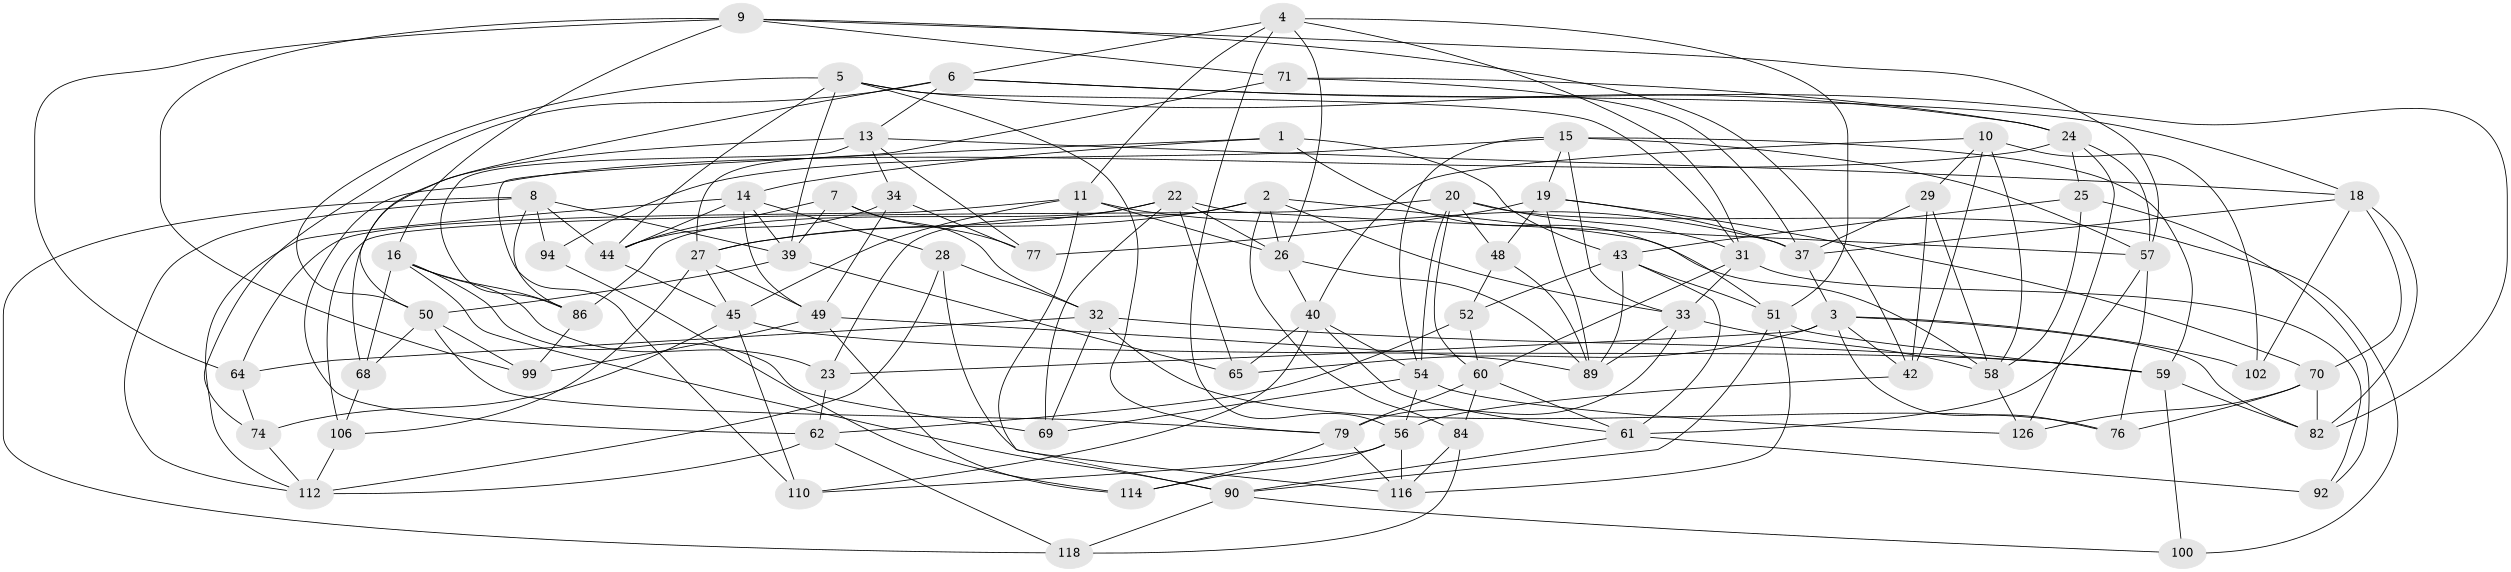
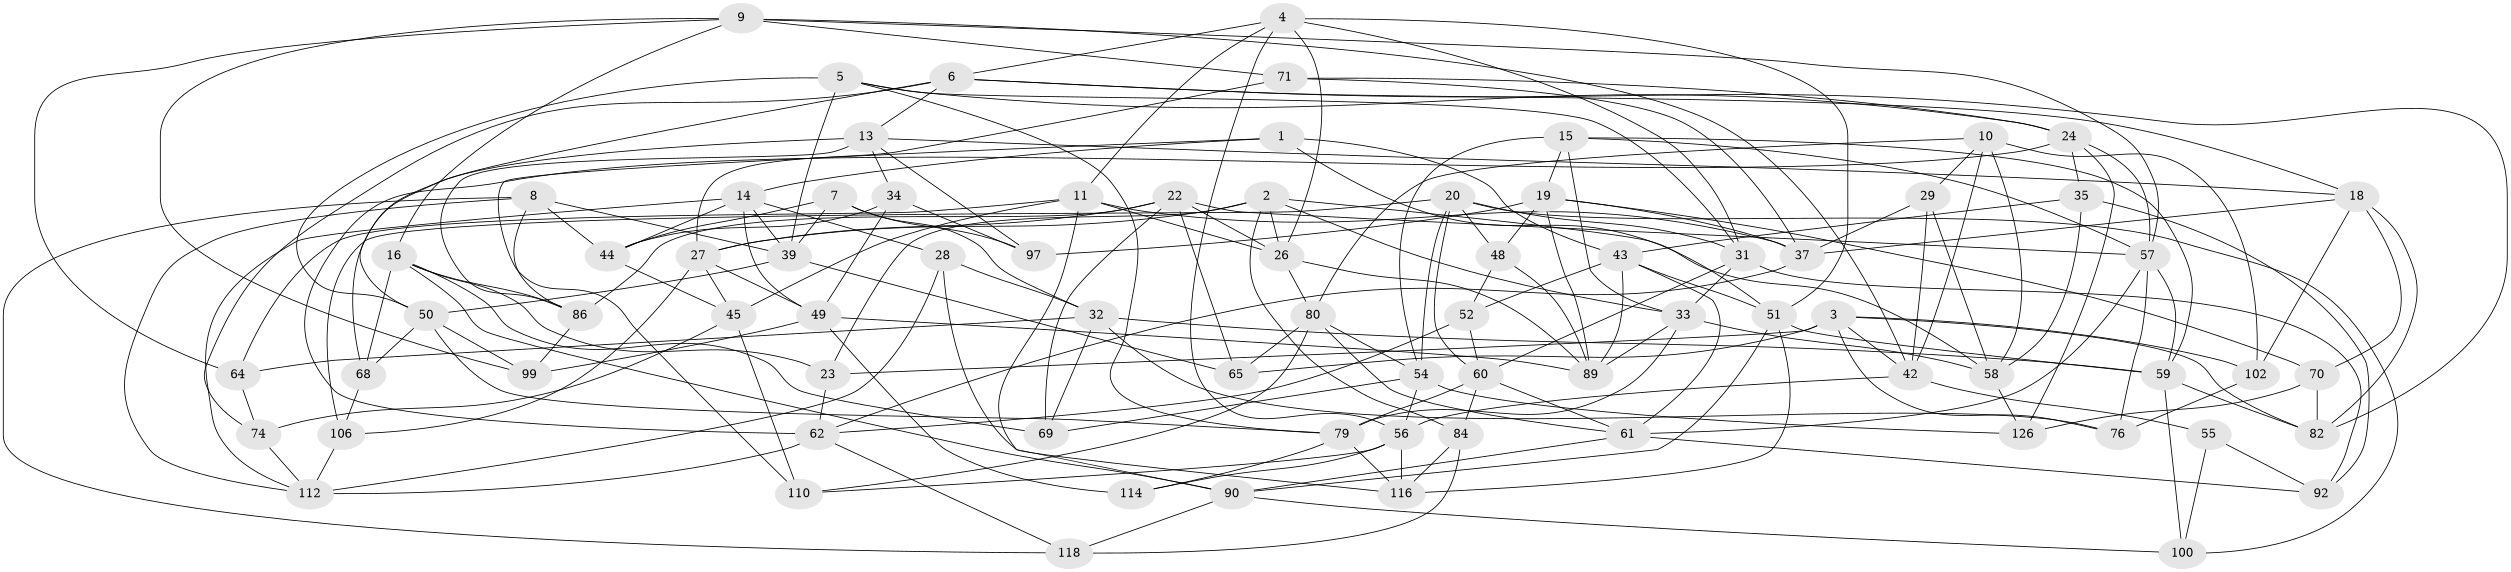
  graph {
    node [color=gray90 style=filled]
    14 [super="+105"]
    39 [super="+120"]
    44 [super="+127"]
    112 [super="+125"]
    28
    49 [super="+95"]
    1
    43 [super="+80"]
    51 [super="+83"]
    110
    89 [super="+121"]
    61 [super="+67"]
    52
    90 [super="+104"]
    59 [super="+88"]
    116 [super="+124"]
    2 [super="+123"]
    23
    26 [super="+75"]
    27 [super="+119"]
    33 [super="+47"]
    58 [super="+101"]
    84
    62 [super="+109"]
-   40 [super="+91"]
+   40 [super="+91" label=80]
    45 [super="+98"]
    106
    79 [super="+85"]
    126
    118
    3 [super="+30"]
    42 [super="+73"]
    65
    76
    82 [super="+122"]
    102
    56 [super="+66"]
+   55
    4 [super="+72"]
    6 [super="+117"]
    11 [super="+35"]
    31 [super="+111"]
    50 [super="+87"]
    13 [super="+97"]
    18 [super="+38"]
    74
    64
    37 [super="+53"]
    60 [super="+107"]
    92
    114
    5 [super="+17"]
    24 [super="+41"]
    57 [super="+108"]
-   25
+   25 [label=35]
    99
    68
-   77
+   77 [label=97]
    86 [super="+96"]
    34
    70 [super="+78"]
    32 [super="+113"]
    69
    7
    8 [super="+93"]
-   94
    9 [super="+81"]
    n68 [label=16 super="+16"]
    n69 [label=71]
    10 [super="+103"]
    29
    54 [super="+63"]
    100
    15 [super="+46"]
    19 [super="+71"]
    48
    20 [super="+115"]
    22 [super="+36"]
    14 -- 39
    14 -- 44
    14 -- 112
    14 -- 28
    14 -- 49
    39 -- 65
    39 -- 50
    44 -- 45
    28 -- 112
    28 -- 116
    28 -- 32
    49 -- 89
    49 -- 114
    49 -- 99
    1 -- 14
    1 -- 43
    1 -- 51
    1 -- 110
    43 -- 51
    43 -- 89
    43 -- 61
    43 -- 52
    51 -- 90
    51 -- 59
    51 -- 116
    61 -- 90
    61 -- 92
    52 -- 62
    52 -- 60
    90 -- 118
    90 -- 100
    59 -- 82
    59 -- 100
    2 -- 23
    2 -- 26
    2 -- 27
    2 -- 33
    2 -- 58
    2 -- 84
    23 -- 62
    26 -- 89
    26 -- 40
    27 -- 49
    27 -- 45
    27 -- 106
    33 -- 89
    33 -- 58
    33 -- 79
    58 -- 126
    84 -- 116
    84 -- 118
    62 -- 112
    62 -- 118
    40 -- 110
    40 -- 61
    40 -- 65
    40 -- 54
    45 -- 110
-   45 -- 59
+   57 -- 59
    45 -- 74
    106 -- 112
    79 -- 116
    79 -- 114
    3 -- 23
    3 -- 42
    3 -- 65
    3 -- 76
    3 -- 82
    3 -- 102
    42 -- 56
+   42 -- 55 [weight=2]
    56 -- 110
    56 -- 116
    56 -- 114
+   55 -- 92
+   55 -- 100
    4 -- 51
    4 -- 26
    4 -- 56
    4 -- 6
    4 -- 11
    4 -- 31
    6 -- 82
    6 -- 50
    6 -- 13
    6 -- 18
    6 -- 74
    11 -- 90
    11 -- 26
    11 -- 45
    11 -- 64
    11 -- 37
    31 -- 33
    31 -- 60
    31 -- 92
    50 -- 79
    50 -- 99
    50 -- 68
    13 -- 18
    13 -- 68
    13 -- 77
    13 -- 86
    13 -- 34
    18 -- 82
    18 -- 102
    18 -- 37
    18 -- 70
    74 -- 112
    64 -- 74
-   37 -- 3
+   37 -- 62
    60 -- 61
    60 -- 84
    60 -- 79
    5 -- 39
-   5 -- 44
    5 -- 79
    5 -- 31
    5 -- 50
    5 -- 24
    24 -- 62
    24 -- 126
    24 -- 57
    24 -- 25
    57 -- 61
    57 -- 76
    25 -- 43
    25 -- 58
    25 -- 92
    68 -- 106
    86 -- 99
    34 -- 44
    34 -- 49
    34 -- 77
    70 -- 126
-   70 -- 76
+   102 -- 76
    70 -- 82 [weight=2]
    32 -- 59
    32 -- 76
    32 -- 64
    32 -- 69
    7 -- 39
    7 -- 44
    7 -- 77
    7 -- 32
    8 -- 39
    8 -- 44
    8 -- 112
    8 -- 118
    8 -- 86
-   8 -- 94
-   94 -- 114
    9 -- 42
    9 -- 64
    9 -- 57
    9 -- 99
    9 -- n68
    9 -- n69
    n68 -- 90
    n68 -- 23
    n68 -- 68
    n68 -- 86
    n68 -- 69
    n69 -- 27
    n69 -- 37
    n69 -- 24
    10 -- 58
    10 -- 40
    10 -- 42
    10 -- 102 [weight=2]
    10 -- 29
    29 -- 58
    29 -- 42
    29 -- 37
    54 -- 126
    54 -- 56
    54 -- 69
    15 -- 59
    15 -- 33
    15 -- 57
-   15 -- 94
    15 -- 54
    15 -- 19
    19 -- 89
    19 -- 37
    19 -- 77
    19 -- 70
    19 -- 48
    48 -- 89
    48 -- 52
    20 -- 106
    20 -- 31
    20 -- 60
    20 -- 54
    20 -- 100
    20 -- 48
    22 -- 26
    22 -- 27
    22 -- 65
    22 -- 57
    22 -- 86
    22 -- 69
  }
